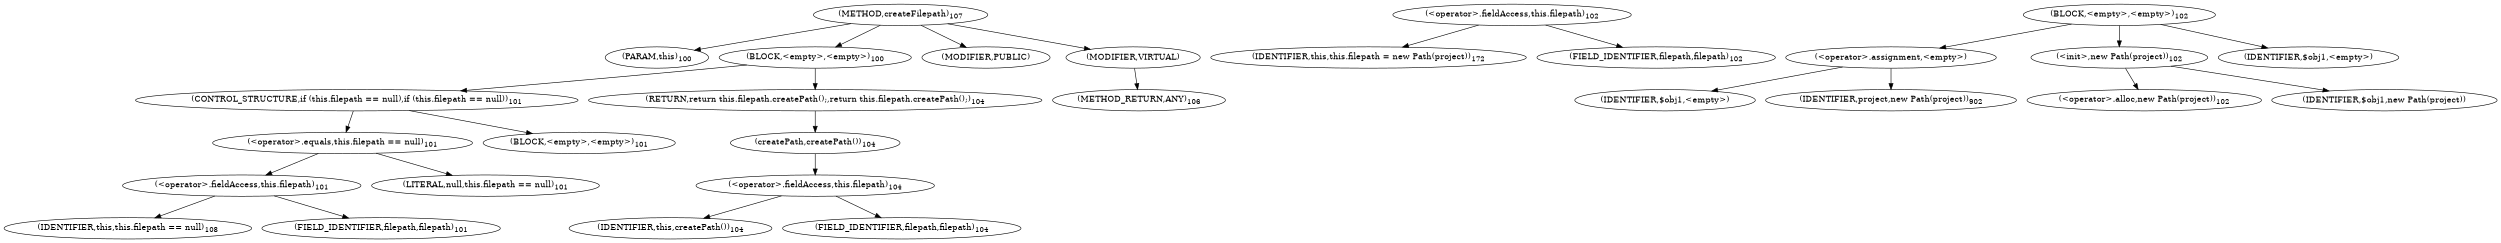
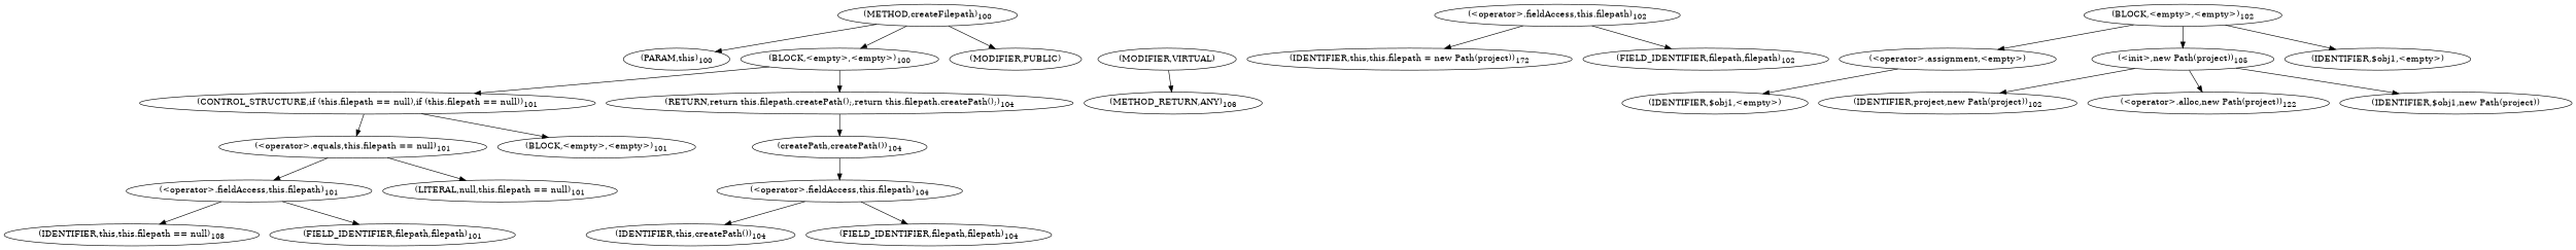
  digraph {
-   n1 [label=<(METHOD,createFilepath)<SUB>107</SUB>>]
+   n1 [label=<(METHOD,createFilepath)<SUB>100</SUB>>]
    n2 [label=<(PARAM,this)<SUB>100</SUB>>]
    n3 [label=<(BLOCK,&lt;empty&gt;,&lt;empty&gt;)<SUB>100</SUB>>]
    n4 [label=<(MODIFIER,PUBLIC)>]
    n5 [label=<(MODIFIER,VIRTUAL)>]
    n6 [label=<(CONTROL_STRUCTURE,if (this.filepath == null),if (this.filepath == null))<SUB>101</SUB>>]
    n7 [label=<(RETURN,return this.filepath.createPath();,return this.filepath.createPath();)<SUB>104</SUB>>]
    n8 [label=<(METHOD_RETURN,ANY)<SUB>106</SUB>>]
    n9 [label=<(&lt;operator&gt;.equals,this.filepath == null)<SUB>101</SUB>>]
    n10 [label=<(BLOCK,&lt;empty&gt;,&lt;empty&gt;)<SUB>101</SUB>>]
    n11 [label=<(createPath,createPath())<SUB>104</SUB>>]
    n12 [label=<(&lt;operator&gt;.fieldAccess,this.filepath)<SUB>101</SUB>>]
    n13 [label=<(LITERAL,null,this.filepath == null)<SUB>101</SUB>>]
    n14 [label=<(IDENTIFIER,this,this.filepath == null)<SUB>108</SUB>>]
    n15 [label=<(FIELD_IDENTIFIER,filepath,filepath)<SUB>101</SUB>>]
    n16 [label=<(&lt;operator&gt;.fieldAccess,this.filepath)<SUB>102</SUB>>]
    n17 [label=<(IDENTIFIER,this,this.filepath = new Path(project))<SUB>172</SUB>>]
    n18 [label=<(FIELD_IDENTIFIER,filepath,filepath)<SUB>102</SUB>>]
    n19 [label=<(BLOCK,&lt;empty&gt;,&lt;empty&gt;)<SUB>102</SUB>>]
    n20 [label=<(&lt;operator&gt;.assignment,&lt;empty&gt;)>]
-   n21 [label=<(&lt;init&gt;,new Path(project))<SUB>102</SUB>>]
+   n21 [label=<(&lt;init&gt;,new Path(project))<SUB>105</SUB>>]
    n22 [label=<(IDENTIFIER,$obj1,&lt;empty&gt;)>]
    n23 [label=<(IDENTIFIER,$obj1,&lt;empty&gt;)>]
-   n24 [label=<(&lt;operator&gt;.alloc,new Path(project))<SUB>102</SUB>>]
+   n24 [label=<(&lt;operator&gt;.alloc,new Path(project))<SUB>122</SUB>>]
    n25 [label=<(IDENTIFIER,$obj1,new Path(project))>]
-   n26 [label=<(IDENTIFIER,project,new Path(project))<SUB>902</SUB>>]
+   n26 [label=<(IDENTIFIER,project,new Path(project))<SUB>102</SUB>>]
    n27 [label=<(&lt;operator&gt;.fieldAccess,this.filepath)<SUB>104</SUB>>]
    n28 [label=<(IDENTIFIER,this,createPath())<SUB>104</SUB>>]
    n29 [label=<(FIELD_IDENTIFIER,filepath,filepath)<SUB>104</SUB>>]
    n1 -> n2
    n1 -> n3
    n1 -> n4
-   n1 -> n5
    n3 -> n6
    n3 -> n7
    n5 -> n8
    n6 -> n9
    n6 -> n10
    n7 -> n11
    n9 -> n12
    n9 -> n13
    n11 -> n27
    n12 -> n14
    n12 -> n15
    n16 -> n17
    n16 -> n18
    n19 -> n20
    n19 -> n21
    n19 -> n22
    n20 -> n23
    n21 -> n24
    n21 -> n25
-   n20 -> n26
+   n21 -> n26
    n27 -> n28
    n27 -> n29
  }
